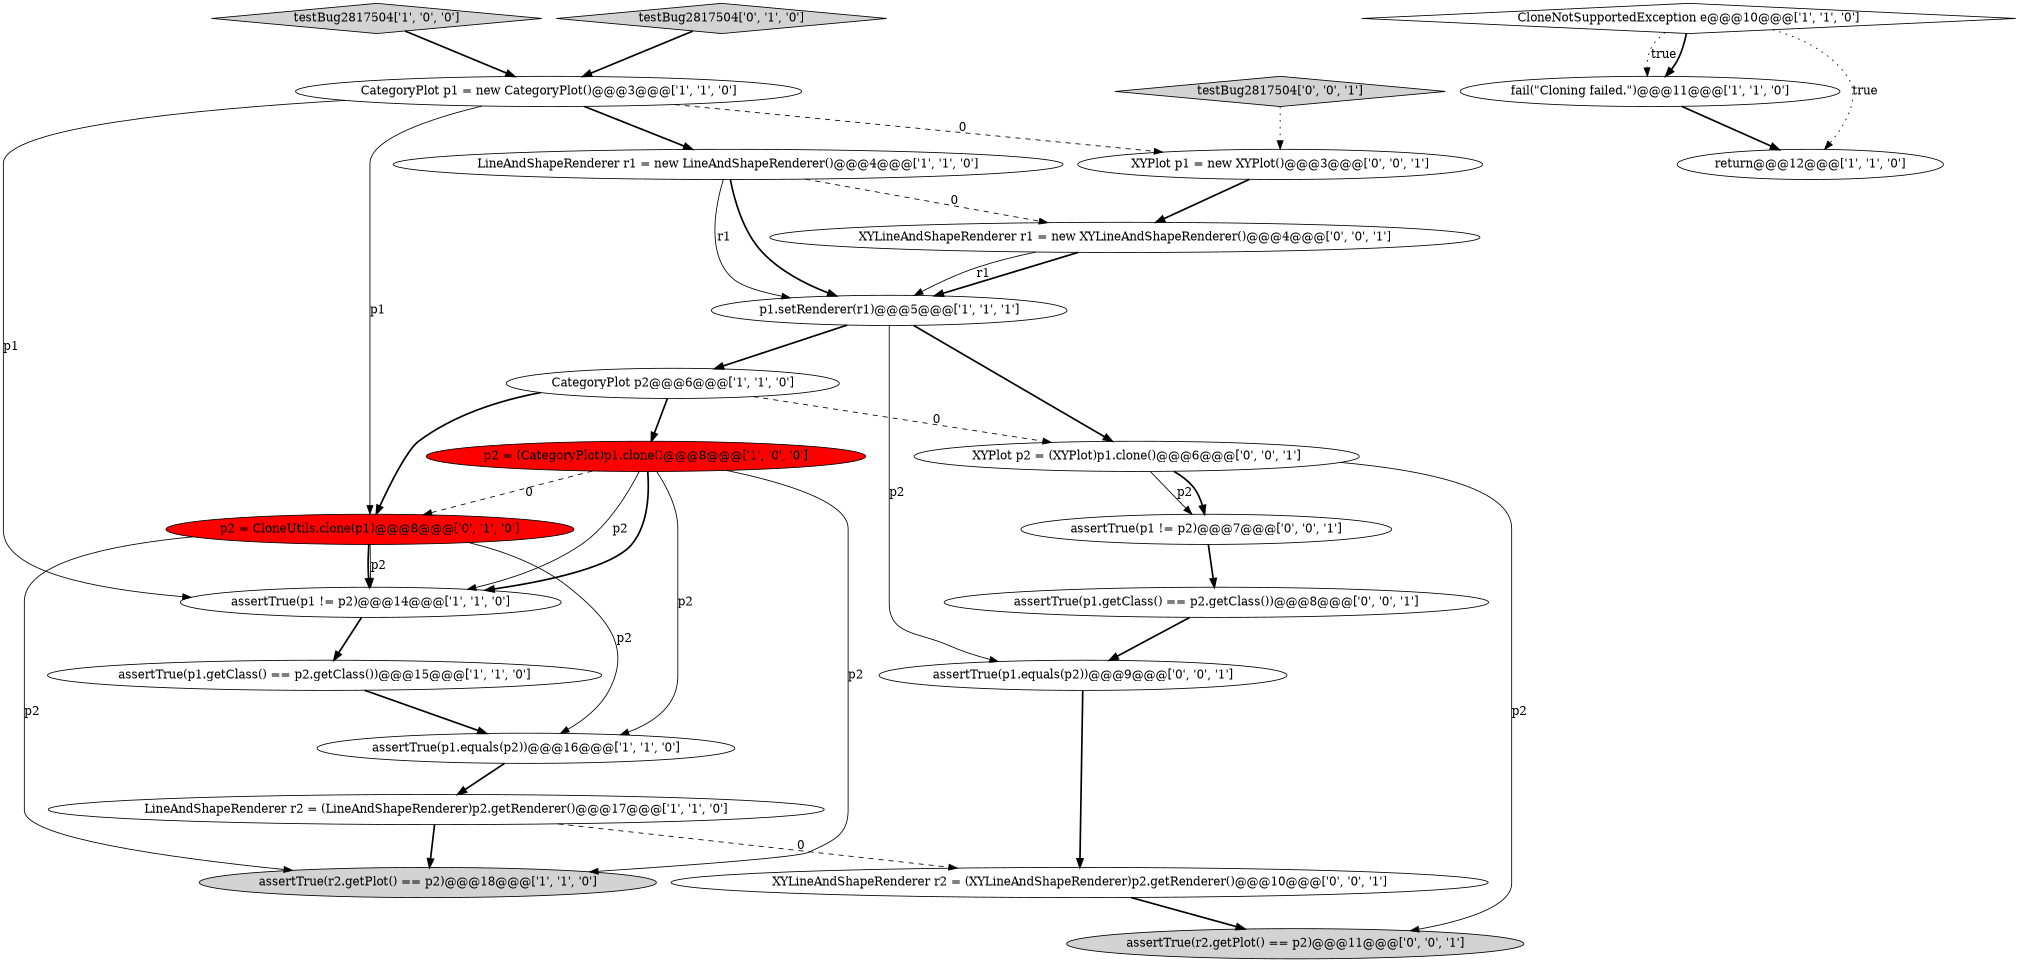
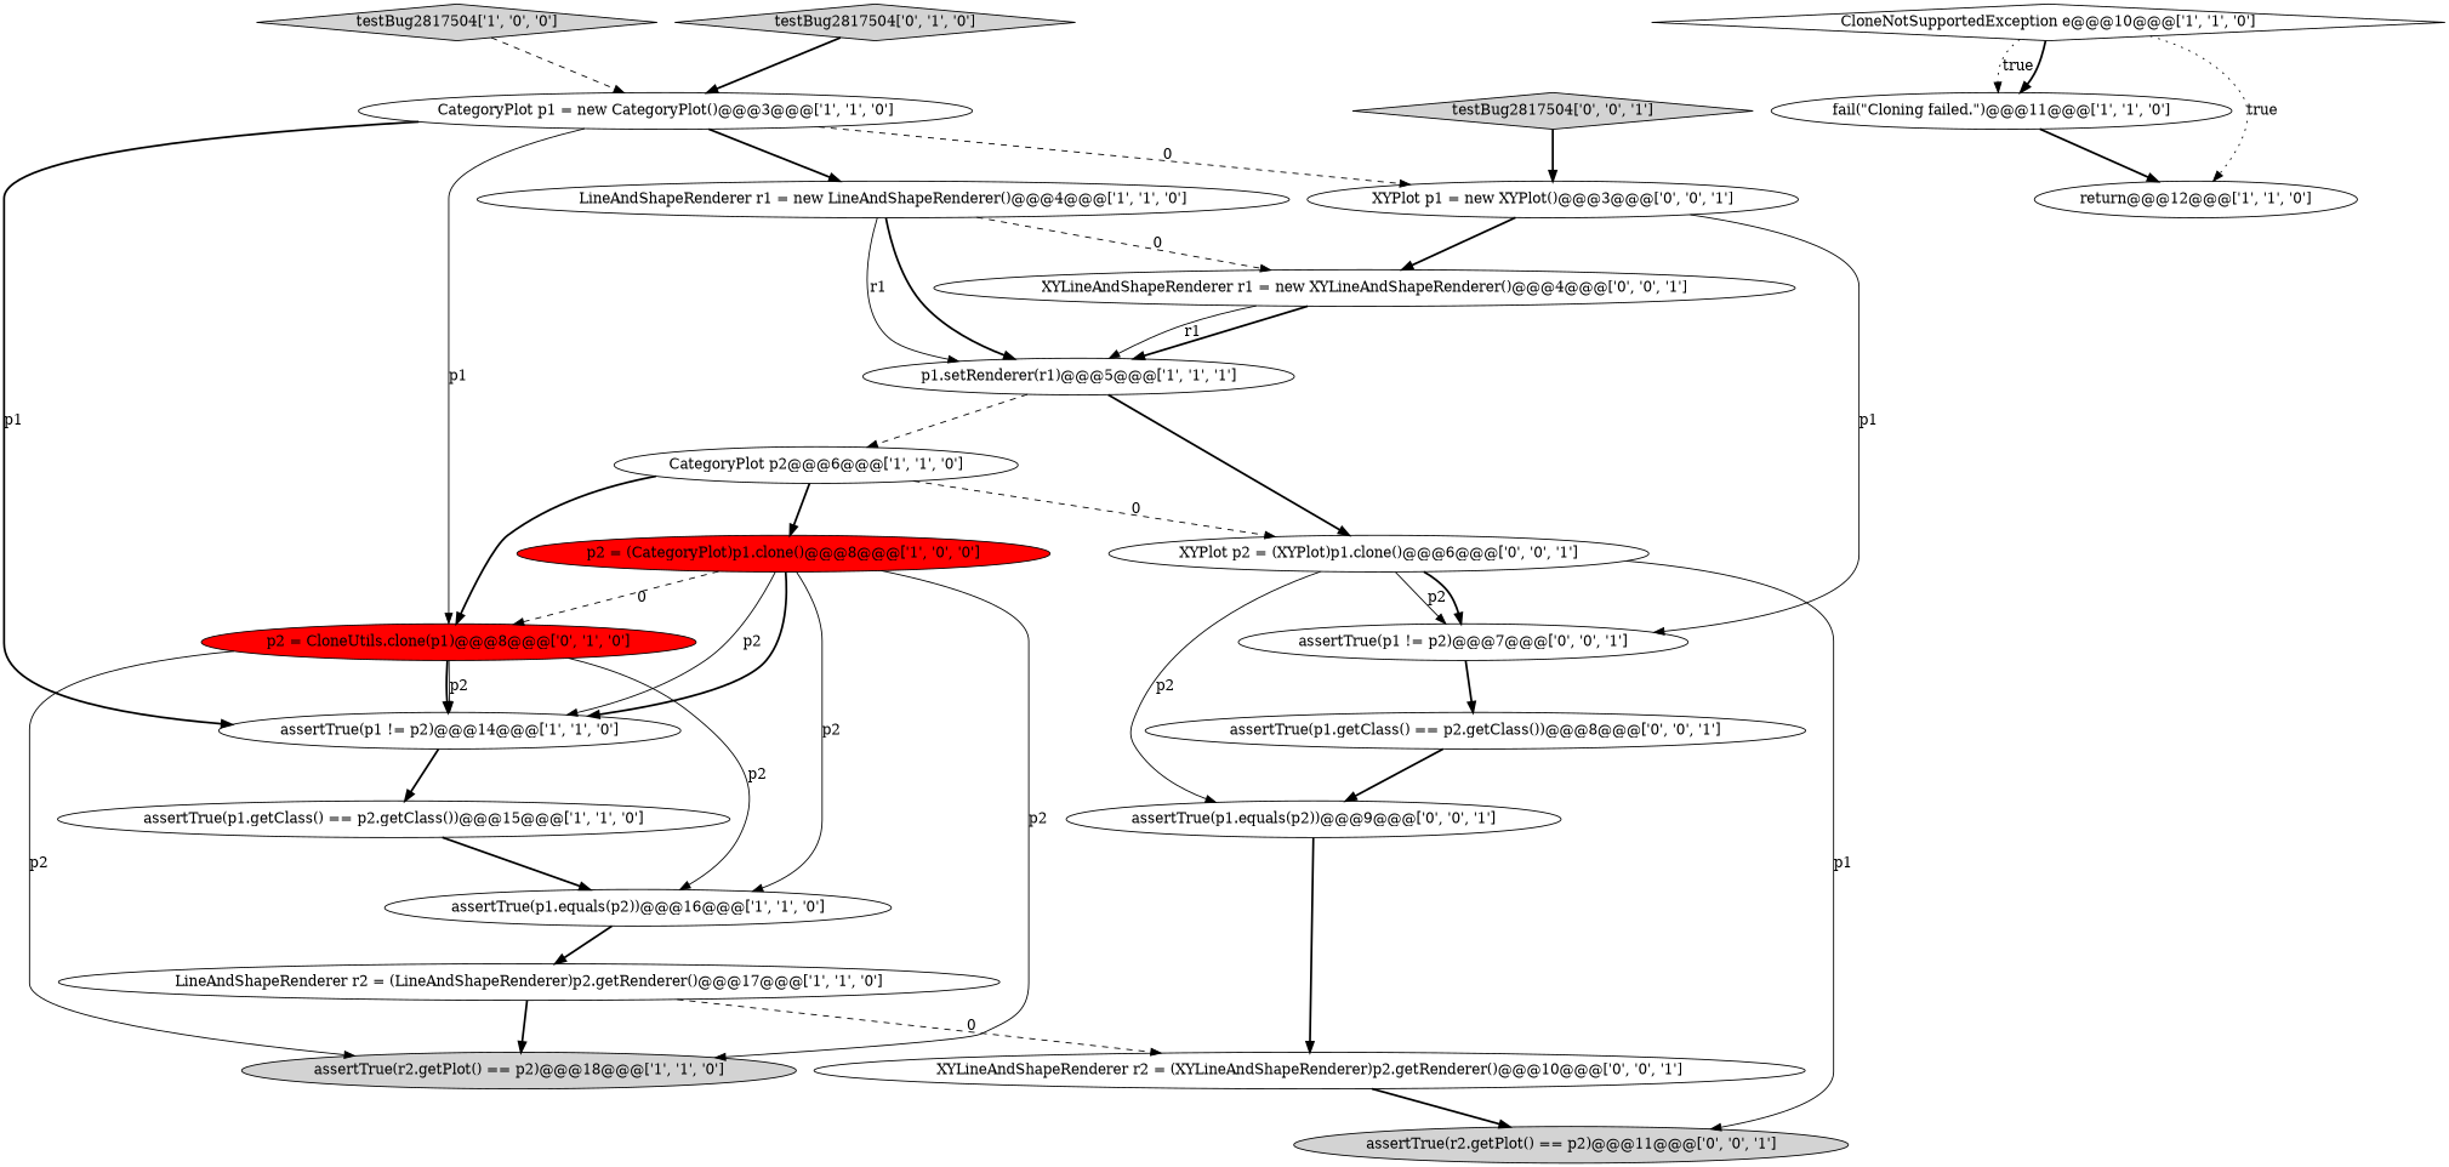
  digraph {
    node [fillcolor=white shape=ellipse style=filled]
    edge [style=bold]
    n1 [label="CategoryPlot p2@@@6@@@['1', '1', '0']"]
    n2 [fillcolor=red label="p2 = CloneUtils.clone(p1)@@@8@@@['0', '1', '0']"]
    n3 [label="XYPlot p2 = (XYPlot)p1.clone()@@@6@@@['0', '0', '1']"]
    n4 [fillcolor=red label="p2 = (CategoryPlot)p1.clone()@@@8@@@['1', '0', '0']"]
    n5 [label="assertTrue(p1.equals(p2))@@@16@@@['1', '1', '0']"]
    n6 [label="assertTrue(p1 != p2)@@@14@@@['1', '1', '0']"]
    n7 [fillcolor=lightgray label="assertTrue(r2.getPlot() == p2)@@@18@@@['1', '1', '0']"]
    n8 [label="assertTrue(p1.equals(p2))@@@9@@@['0', '0', '1']"]
    n9 [fillcolor=lightgray label="assertTrue(r2.getPlot() == p2)@@@11@@@['0', '0', '1']"]
    n10 [label="assertTrue(p1 != p2)@@@7@@@['0', '0', '1']"]
    n11 [label="assertTrue(p1.getClass() == p2.getClass())@@@15@@@['1', '1', '0']"]
    n12 [label="LineAndShapeRenderer r2 = (LineAndShapeRenderer)p2.getRenderer()@@@17@@@['1', '1', '0']"]
    n13 [label="LineAndShapeRenderer r1 = new LineAndShapeRenderer()@@@4@@@['1', '1', '0']"]
    n14 [label="p1.setRenderer(r1)@@@5@@@['1', '1', '1']"]
    n15 [label="XYLineAndShapeRenderer r1 = new XYLineAndShapeRenderer()@@@4@@@['0', '0', '1']"]
    n16 [fillcolor=lightgray label="testBug2817504['1', '0', '0']" shape=diamond]
    n17 [label="CategoryPlot p1 = new CategoryPlot()@@@3@@@['1', '1', '0']"]
    n18 [label="XYPlot p1 = new XYPlot()@@@3@@@['0', '0', '1']"]
    n19 [label="XYLineAndShapeRenderer r2 = (XYLineAndShapeRenderer)p2.getRenderer()@@@10@@@['0', '0', '1']"]
    n20 [label="fail(\"Cloning failed.\")@@@11@@@['1', '1', '0']"]
    n21 [label="return@@@12@@@['1', '1', '0']"]
    n22 [label="CloneNotSupportedException e@@@10@@@['1', '1', '0']" shape=diamond]
    n23 [fillcolor=lightgray label="testBug2817504['0', '0', '1']" shape=diamond]
    n24 [label="assertTrue(p1.getClass() == p2.getClass())@@@8@@@['0', '0', '1']"]
    n25 [fillcolor=lightgray label="testBug2817504['0', '1', '0']" shape=diamond]
    n1 -> n2
    n1 -> n3 [label=0 style=dashed]
    n1 -> n4
    n2 -> n5 [label=p2 style=solid]
    n2 -> n6 [label=p2 style=solid]
    n2 -> n6
    n2 -> n7 [label=p2 style=solid]
-   n14 -> n8 [label=p2 style=solid]
-   n3 -> n9 [label=p2 style=solid]
+   n3 -> n8 [label=p2 style=solid]
+   n3 -> n9 [label=p1 style=solid]
    n3 -> n10 [label=p2 style=solid]
    n3 -> n10
    n4 -> n2 [label=0 style=dashed]
    n4 -> n5 [label=p2 style=solid]
    n4 -> n6 [label=p2 style=solid]
    n4 -> n6
    n4 -> n7 [label=p2 style=solid]
    n5 -> n12
    n6 -> n11
    n8 -> n19
    n10 -> n24
    n11 -> n5
    n12 -> n7
    n12 -> n19 [label=0 style=dashed]
    n13 -> n14 [label=r1 style=solid]
    n13 -> n14
    n13 -> n15 [label=0 style=dashed]
-   n14 -> n1
+   n14 -> n1 [style=dashed]
    n14 -> n3
    n15 -> n14
    n15 -> n14 [label=r1 style=solid]
-   n16 -> n17
+   n16 -> n17 [style=dashed]
    n17 -> n2 [label=p1 style=solid]
-   n17 -> n6 [label=p1 style=solid]
+   n17 -> n6 [label=p1]
    n17 -> n13
    n17 -> n18 [label=0 style=dashed]
+   n18 -> n10 [label=p1 style=solid]
    n18 -> n15
    n19 -> n9
    n20 -> n21
    n22 -> n20 [label=true style=dotted]
    n22 -> n20
    n22 -> n21 [label=true style=dotted]
-   n23 -> n18 [style=dotted]
+   n23 -> n18
    n24 -> n8
    n25 -> n17
  }
